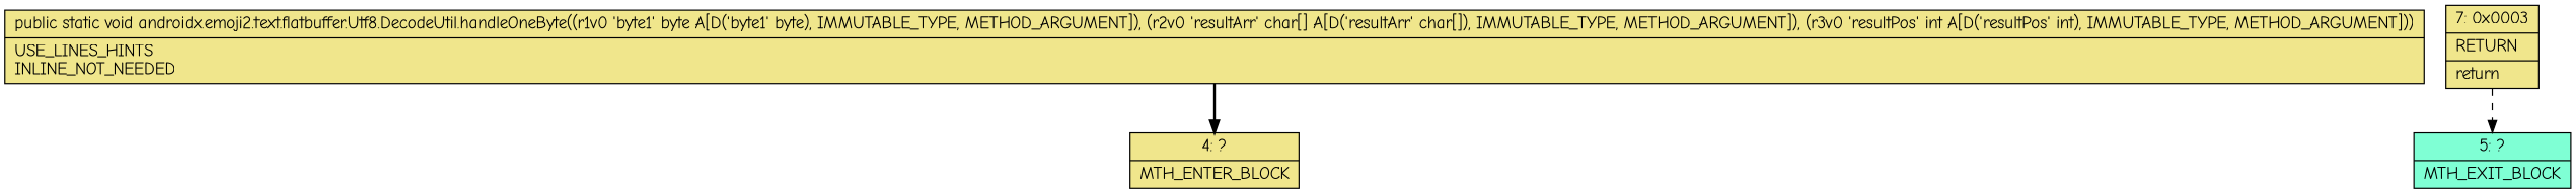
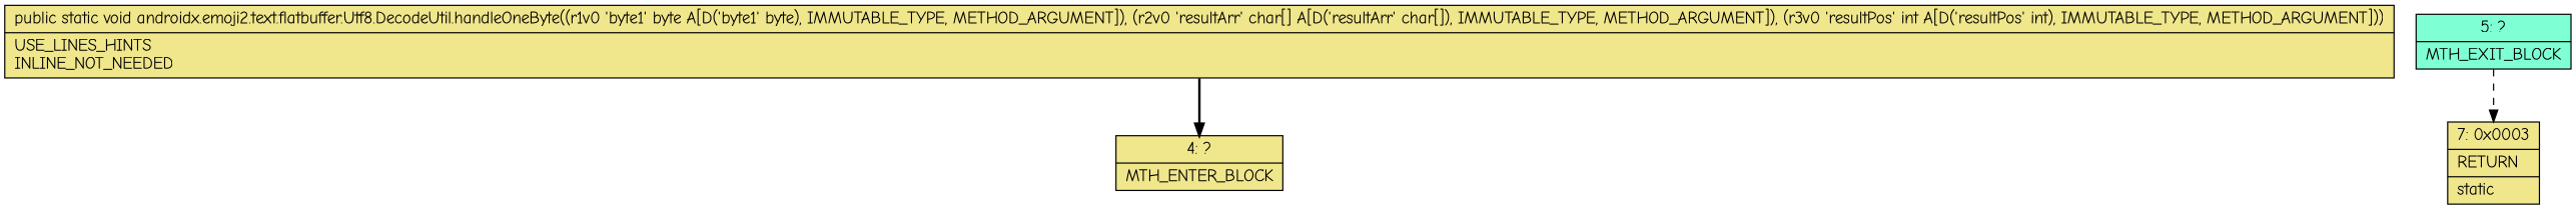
  digraph {
    fontname="Comic Neue"
    node [fillcolor=khaki fontname="Comic Neue" shape=record style=filled]
    edge [arrowhead=normal fontname="Comic Neue"]
    n1 [label="{4\:\ ?|MTH_ENTER_BLOCK\l}"]
-   n2 [label="{7\:\ 0x0003|RETURN\l|return\l}"]
+   n2 [label="{7\:\ 0x0003|RETURN\l|static\l}"]
    n3 [fillcolor=aquamarine label="{5\:\ ?|MTH_EXIT_BLOCK\l}"]
    n4 [label="{public static void androidx.emoji2.text.flatbuffer.Utf8.DecodeUtil.handleOneByte((r1v0 'byte1' byte A[D('byte1' byte), IMMUTABLE_TYPE, METHOD_ARGUMENT]), (r2v0 'resultArr' char[] A[D('resultArr' char[]), IMMUTABLE_TYPE, METHOD_ARGUMENT]), (r3v0 'resultPos' int A[D('resultPos' int), IMMUTABLE_TYPE, METHOD_ARGUMENT]))  | USE_LINES_HINTS\lINLINE_NOT_NEEDED\l}"]
-   n2 -> n3 [style=dashed]
+   n3 -> n2 [style=dashed]
    n4 -> n1 [style=bold]
  }
